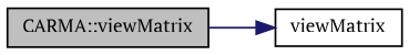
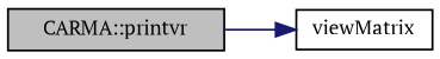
  digraph {
    rankdir=LR
    fontname="PT Serif"
    node [color=black fontname="PT Serif" fontsize=10 shape=record style=filled]
-   n1 [fillcolor=grey75 fontcolor=black height=0.2 label="CARMA::viewMatrix" width=0.4]
+   n1 [fillcolor=grey75 fontcolor=black height=0.2 label="CARMA::printvr" width=0.4]
    n2 [fillcolor=white height=0.2 label=viewMatrix width=0.4]
    n1 -> n2 [color=midnightblue fontname="PT Serif" fontsize=10 labelfontname=Helvetica labelfontsize=10 style=solid]
  }
